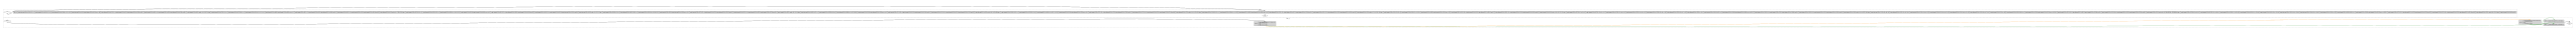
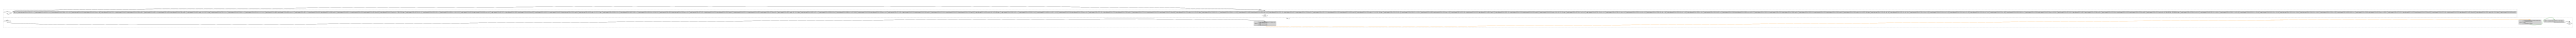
  digraph {
    fontname=Inter
    rankdir=LR
    node [fillcolor=lightgrey fontname=Inter shape=record style=filled]
    edge [constraint=true fontname=Inter headport=n style="solid,bold" tailport=s color=black weight=10]
    n1 [fillcolor=white label=ENTRY shape=Mdiamond]
    n2 [fillcolor=white label=EXIT shape=Mdiamond]
    n3 [label="{\<bb\ 2\>:\l|[valid_files/pr23135.c:31:6]\ if\ (a1\ !=\ b1)\l\ \ goto\ \<bb\ 4\>;\ [INV]\lelse\l\ \ goto\ \<bb\ 3\>;\ [INV]\l}"]
    n4 [label="{\<bb\ 3\>:\l|[valid_files/pr23135.c:32:7]\ if\ (a2\ !=\ b2)\l\ \ goto\ \<bb\ 4\>;\ [INV]\lelse\l\ \ goto\ \<bb\ 5\>;\ [INV]\l}"]
-   n5 [label="{\<bb\ 4\>:\l|[valid_files/pr23135.c:33:5]\ abort\ ();\l}"]
    n6 [label="{\<bb\ 5\>:\l|[valid_files/pr23135.c:34:1]\ return;\l}"]
    n7 [fillcolor=white label=ENTRY shape=Mdiamond]
    n8 [fillcolor=white label=EXIT shape=Mdiamond]
    n9 [label="{\<bb\ 2\>:\l|[valid_files/pr23135.c:42:10]\ i.0_1\ =\ i;\l|[valid_files/pr23135.c:42:10]\ j.1_2\ =\ j;\l|[valid_files/pr23135.c:42:6]\ k0\ =\ i.0_1\ +\ j.1_2;\l|[valid_files/pr23135.c:43:9]\ [valid_files/pr23135.c:43:6]\ res.v\ =\ k0;\l|[valid_files/pr23135.c:45:3]\ _3\ =\ [valid_files/pr23135.c:45:3]\ [valid_files/pr23135.c:45:24]\ res.i[1];\l|[valid_files/pr23135.c:45:3]\ _4\ =\ [valid_files/pr23135.c:45:3]\ [valid_files/pr23135.c:45:14]\ res.i[0];\l|[valid_files/pr23135.c:45:3]\ verify\ (_4,\ _3,\ 160,\ 113,\ big);\l|[valid_files/pr23135.c:47:10]\ i.2_5\ =\ i;\l|[valid_files/pr23135.c:47:10]\ j.3_6\ =\ j;\l|[valid_files/pr23135.c:47:6]\ k1\ =\ i.2_5\ *\ j.3_6;\l|[valid_files/pr23135.c:48:9]\ [valid_files/pr23135.c:48:6]\ res.v\ =\ k1;\l|[valid_files/pr23135.c:50:3]\ _7\ =\ [valid_files/pr23135.c:50:3]\ [valid_files/pr23135.c:50:24]\ res.i[1];\l|[valid_files/pr23135.c:50:3]\ _8\ =\ [valid_files/pr23135.c:50:3]\ [valid_files/pr23135.c:50:14]\ res.i[0];\l|[valid_files/pr23135.c:50:3]\ verify\ (_8,\ _7,\ 1500,\ 1300,\ big);\l|[valid_files/pr23135.c:52:10]\ i.4_9\ =\ i;\l|[valid_files/pr23135.c:52:10]\ j.5_10\ =\ j;\l|[valid_files/pr23135.c:52:6]\ k2\ =\ i.4_9\ /\ j.5_10;\l|[valid_files/pr23135.c:100:9]\ [valid_files/pr23135.c:100:6]\ res.v\ =\ k2;\l|[valid_files/pr23135.c:102:3]\ _11\ =\ [valid_files/pr23135.c:102:3]\ [valid_files/pr23135.c:102:24]\ res.i[1];\l|[valid_files/pr23135.c:102:3]\ _12\ =\ [valid_files/pr23135.c:102:3]\ [valid_files/pr23135.c:102:14]\ res.i[0];\l|[valid_files/pr23135.c:102:3]\ verify\ (_12,\ _11,\ 15,\ 7,\ big);\l|[valid_files/pr23135.c:104:10]\ i.6_13\ =\ i;\l|[valid_files/pr23135.c:104:10]\ j.7_14\ =\ j;\l|[valid_files/pr23135.c:104:6]\ k3\ =\ i.6_13\ &\ j.7_14;\l|[valid_files/pr23135.c:105:9]\ [valid_files/pr23135.c:105:6]\ res.v\ =\ k3;\l|[valid_files/pr23135.c:107:3]\ _15\ =\ [valid_files/pr23135.c:107:3]\ [valid_files/pr23135.c:107:24]\ res.i[1];\l|[valid_files/pr23135.c:107:3]\ _16\ =\ [valid_files/pr23135.c:107:3]\ [valid_files/pr23135.c:107:14]\ res.i[0];\l|[valid_files/pr23135.c:107:3]\ verify\ (_16,\ _15,\ 2,\ 4,\ big);\l|[valid_files/pr23135.c:109:10]\ i.8_17\ =\ i;\l|[valid_files/pr23135.c:109:10]\ j.9_18\ =\ j;\l|[valid_files/pr23135.c:109:6]\ k4\ =\ i.8_17\ \|\ j.9_18;\l|[valid_files/pr23135.c:110:9]\ [valid_files/pr23135.c:110:6]\ res.v\ =\ k4;\l|[valid_files/pr23135.c:112:3]\ _19\ =\ [valid_files/pr23135.c:112:3]\ [valid_files/pr23135.c:112:24]\ res.i[1];\l|[valid_files/pr23135.c:112:3]\ _20\ =\ [valid_files/pr23135.c:112:3]\ [valid_files/pr23135.c:112:14]\ res.i[0];\l|[valid_files/pr23135.c:112:3]\ verify\ (_20,\ _19,\ 158,\ 109,\ big);\l|[valid_files/pr23135.c:114:10]\ i.10_21\ =\ i;\l|[valid_files/pr23135.c:114:10]\ j.11_22\ =\ j;\l|[valid_files/pr23135.c:114:6]\ k5\ =\ i.10_21\ ^\ j.11_22;\l|[valid_files/pr23135.c:115:9]\ [valid_files/pr23135.c:115:6]\ res.v\ =\ k5;\l|[valid_files/pr23135.c:117:3]\ _23\ =\ [valid_files/pr23135.c:117:3]\ [valid_files/pr23135.c:117:24]\ res.i[1];\l|[valid_files/pr23135.c:117:3]\ _24\ =\ [valid_files/pr23135.c:117:3]\ [valid_files/pr23135.c:117:14]\ res.i[0];\l|[valid_files/pr23135.c:117:3]\ verify\ (_24,\ _23,\ 156,\ 105,\ big);\l|[valid_files/pr23135.c:119:8]\ i.12_25\ =\ i;\l|[valid_files/pr23135.c:119:6]\ k6\ =\ -i.12_25;\l|[valid_files/pr23135.c:120:9]\ [valid_files/pr23135.c:120:6]\ res.v\ =\ k6;\l|[valid_files/pr23135.c:121:3]\ _26\ =\ [valid_files/pr23135.c:121:3]\ [valid_files/pr23135.c:121:24]\ res.i[1];\l|[valid_files/pr23135.c:121:3]\ _27\ =\ [valid_files/pr23135.c:121:3]\ [valid_files/pr23135.c:121:14]\ res.i[0];\l|[valid_files/pr23135.c:121:3]\ verify\ (_27,\ _26,\ -150,\ -100,\ big);\l|[valid_files/pr23135.c:123:8]\ i.13_28\ =\ i;\l|[valid_files/pr23135.c:123:6]\ k7\ =\ ~i.13_28;\l|[valid_files/pr23135.c:124:9]\ [valid_files/pr23135.c:124:6]\ res.v\ =\ k7;\l|[valid_files/pr23135.c:125:3]\ _29\ =\ [valid_files/pr23135.c:125:3]\ [valid_files/pr23135.c:125:24]\ res.i[1];\l|[valid_files/pr23135.c:125:3]\ _30\ =\ [valid_files/pr23135.c:125:3]\ [valid_files/pr23135.c:125:14]\ res.i[0];\l|[valid_files/pr23135.c:125:3]\ verify\ (_30,\ _29,\ -151,\ -101,\ big);\l|[valid_files/pr23135.c:127:10]\ _31\ =\ k0\ +\ k1;\l|[valid_files/pr23135.c:127:15]\ _32\ =\ k3\ +\ _31;\l|[valid_files/pr23135.c:127:20]\ _33\ =\ k4\ +\ _32;\l|[valid_files/pr23135.c:127:25]\ _34\ =\ k5\ +\ _33;\l|[valid_files/pr23135.c:127:30]\ _35\ =\ k6\ +\ _34;\l|[valid_files/pr23135.c:127:35]\ _36\ =\ k7\ +\ _35;\l|[valid_files/pr23135.c:127:5]\ k\ =\ _36;\l|[valid_files/pr23135.c:128:9]\ k.14_37\ =\ k;\l|[valid_files/pr23135.c:128:9]\ [valid_files/pr23135.c:128:6]\ res.v\ =\ k.14_37;\l|[valid_files/pr23135.c:129:3]\ _38\ =\ [valid_files/pr23135.c:129:3]\ [valid_files/pr23135.c:129:24]\ res.i[1];\l|[valid_files/pr23135.c:129:3]\ _39\ =\ [valid_files/pr23135.c:129:3]\ [valid_files/pr23135.c:129:14]\ res.i[0];\l|[valid_files/pr23135.c:129:3]\ verify\ (_39,\ _38,\ 1675,\ 1430,\ big);\l|[valid_files/pr23135.c:131:10]\ _40\ =\ k0\ *\ k1;\l|[valid_files/pr23135.c:131:15]\ _41\ =\ k3\ *\ _40;\l|[valid_files/pr23135.c:131:20]\ _42\ =\ k4\ *\ _41;\l|[valid_files/pr23135.c:131:25]\ _43\ =\ k5\ *\ _42;\l|[valid_files/pr23135.c:131:30]\ _44\ =\ k6\ *\ _43;\l|[valid_files/pr23135.c:131:35]\ _45\ =\ k7\ *\ _44;\l|[valid_files/pr23135.c:131:5]\ k\ =\ _45;\l|[valid_files/pr23135.c:132:9]\ k.15_46\ =\ k;\l|[valid_files/pr23135.c:132:9]\ [valid_files/pr23135.c:132:6]\ res.v\ =\ k.15_46;\l|[valid_files/pr23135.c:133:3]\ _47\ =\ [valid_files/pr23135.c:133:3]\ [valid_files/pr23135.c:133:24]\ res.i[1];\l|[valid_files/pr23135.c:133:3]\ _48\ =\ [valid_files/pr23135.c:133:3]\ [valid_files/pr23135.c:133:14]\ res.i[0];\l|[valid_files/pr23135.c:133:3]\ verify\ (_48,\ _47,\ 1456467968,\ -1579586240,\ big);\l|[valid_files/pr23135.c:135:10]\ _49\ =\ k0\ /\ k1;\l|[valid_files/pr23135.c:135:15]\ _50\ =\ _49\ /\ k2;\l|[valid_files/pr23135.c:135:20]\ _51\ =\ _50\ /\ k3;\l|[valid_files/pr23135.c:135:25]\ _52\ =\ _51\ /\ k4;\l|[valid_files/pr23135.c:135:30]\ _53\ =\ _52\ /\ k5;\l|[valid_files/pr23135.c:135:35]\ _54\ =\ _53\ /\ k6;\l|[valid_files/pr23135.c:135:40]\ _55\ =\ _54\ /\ k7;\l|[valid_files/pr23135.c:135:5]\ k\ =\ _55;\l|[valid_files/pr23135.c:136:9]\ k.16_56\ =\ k;\l|[valid_files/pr23135.c:136:9]\ [valid_files/pr23135.c:136:6]\ res.v\ =\ k.16_56;\l|[valid_files/pr23135.c:137:3]\ _57\ =\ [valid_files/pr23135.c:137:3]\ [valid_files/pr23135.c:137:24]\ res.i[1];\l|[valid_files/pr23135.c:137:3]\ _58\ =\ [valid_files/pr23135.c:137:3]\ [valid_files/pr23135.c:137:14]\ res.i[0];\l|[valid_files/pr23135.c:137:3]\ verify\ (_58,\ _57,\ 0,\ 0,\ big);\l|[valid_files/pr23135.c:139:3]\ exit\ (0);\l}"]
    subgraph cluster_1 {
      color=black
      label="verify ()"
      style=dashed
      n1
      n2
      n3
      n4
-     n5
      n6
    }
    subgraph cluster_2 {
      color=black
      label="main ()"
      style=dashed
      n7
      n8
      n9
    }
    n1 -> n2 [style=invis color="" weight=""]
    n1 -> n3 [weight=100]
    n3 -> n4 [color=darkorange]
-   n3 -> n5 [color=forestgreen]
-   n4 -> n5 [color=forestgreen]
    n4 -> n6 [color=forestgreen]
    n6 -> n2
    n7 -> n8 [style=invis color="" weight=""]
    n7 -> n9 [weight=100]
  }
